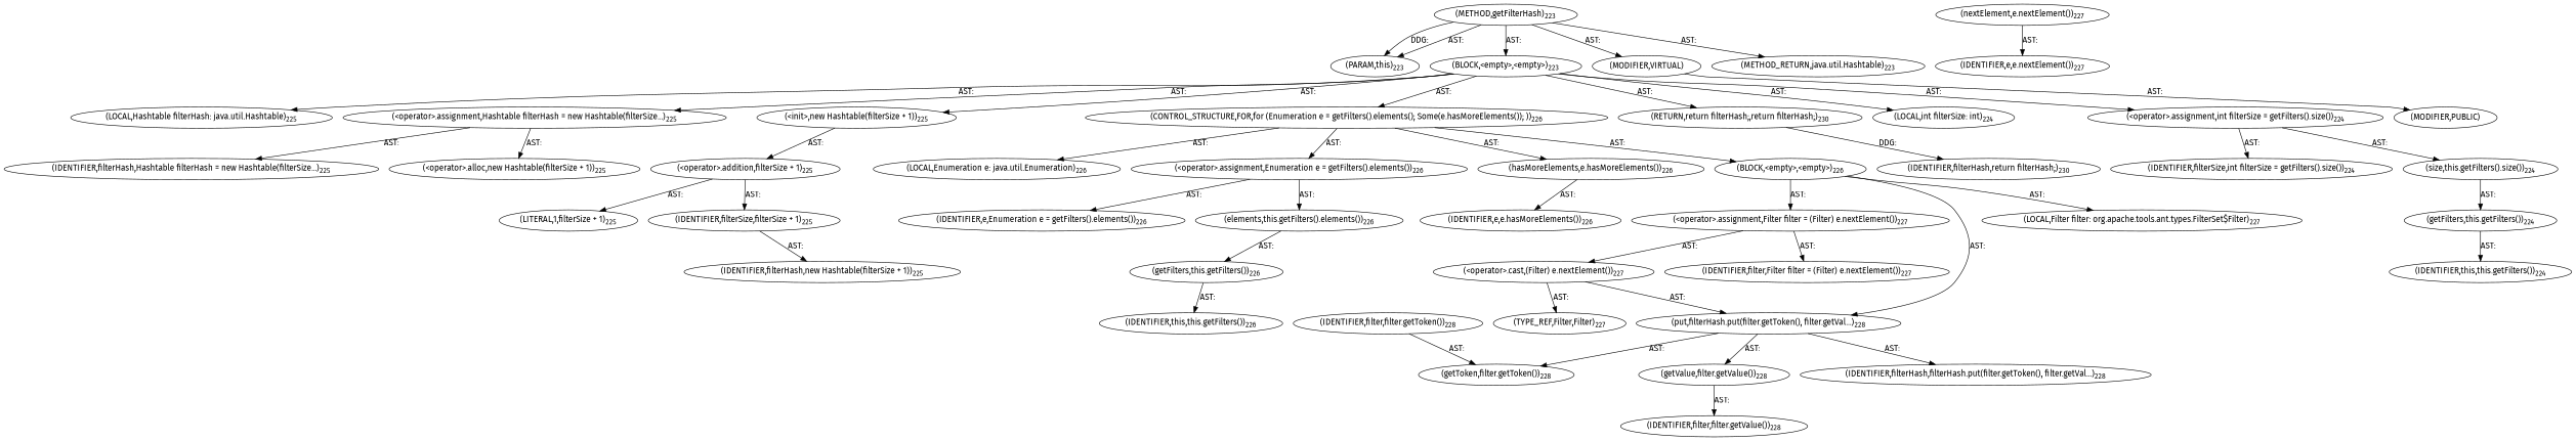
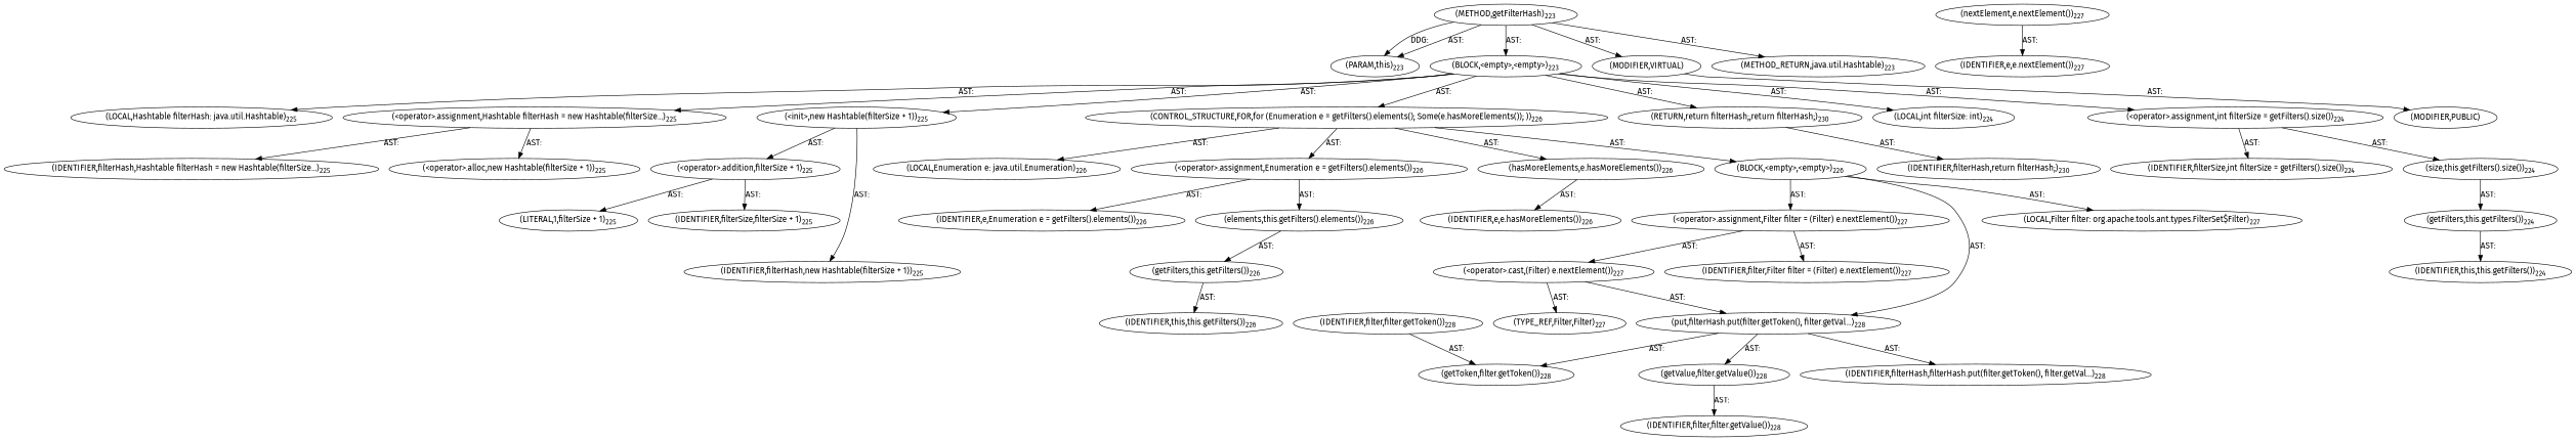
  digraph {
    fontname="Fira Sans"
    node [fontname="Fira Sans"]
    edge [fontname="Fira Sans"]
    n1 [label=<(METHOD,getFilterHash)<SUB>223</SUB>>]
    n2 [label=<(PARAM,this)<SUB>223</SUB>>]
    n3 [label=<(BLOCK,&lt;empty&gt;,&lt;empty&gt;)<SUB>223</SUB>>]
    n4 [label=<(MODIFIER,VIRTUAL)>]
    n5 [label=<(METHOD_RETURN,java.util.Hashtable)<SUB>223</SUB>>]
    n6 [label=<(LOCAL,int filterSize: int)<SUB>224</SUB>>]
    n7 [label=<(&lt;operator&gt;.assignment,int filterSize = getFilters().size())<SUB>224</SUB>>]
    n8 [label=<(LOCAL,Hashtable filterHash: java.util.Hashtable)<SUB>225</SUB>>]
    n9 [label=<(&lt;operator&gt;.assignment,Hashtable filterHash = new Hashtable(filterSize...)<SUB>225</SUB>>]
    n10 [label=<(&lt;init&gt;,new Hashtable(filterSize + 1))<SUB>225</SUB>>]
    n11 [label=<(CONTROL_STRUCTURE,FOR,for (Enumeration e = getFilters().elements(); Some(e.hasMoreElements()); ))<SUB>226</SUB>>]
    n12 [label=<(RETURN,return filterHash;,return filterHash;)<SUB>230</SUB>>]
    n13 [label=<(MODIFIER,PUBLIC)>]
    n14 [label=<(IDENTIFIER,filterSize,int filterSize = getFilters().size())<SUB>224</SUB>>]
    n15 [label=<(size,this.getFilters().size())<SUB>224</SUB>>]
    n16 [label=<(IDENTIFIER,filterHash,Hashtable filterHash = new Hashtable(filterSize...)<SUB>225</SUB>>]
    n17 [label=<(&lt;operator&gt;.alloc,new Hashtable(filterSize + 1))<SUB>225</SUB>>]
    n18 [label=<(IDENTIFIER,filterHash,new Hashtable(filterSize + 1))<SUB>225</SUB>>]
    n19 [label=<(&lt;operator&gt;.addition,filterSize + 1)<SUB>225</SUB>>]
    n20 [label=<(LOCAL,Enumeration e: java.util.Enumeration)<SUB>226</SUB>>]
    n21 [label=<(&lt;operator&gt;.assignment,Enumeration e = getFilters().elements())<SUB>226</SUB>>]
    n22 [label=<(hasMoreElements,e.hasMoreElements())<SUB>226</SUB>>]
    n23 [label=<(BLOCK,&lt;empty&gt;,&lt;empty&gt;)<SUB>226</SUB>>]
    n24 [label=<(IDENTIFIER,filterHash,return filterHash;)<SUB>230</SUB>>]
    n25 [label=<(getFilters,this.getFilters())<SUB>224</SUB>>]
    n26 [label=<(IDENTIFIER,this,this.getFilters())<SUB>224</SUB>>]
    n27 [label=<(IDENTIFIER,filterSize,filterSize + 1)<SUB>225</SUB>>]
    n28 [label=<(LITERAL,1,filterSize + 1)<SUB>225</SUB>>]
    n29 [label=<(IDENTIFIER,e,Enumeration e = getFilters().elements())<SUB>226</SUB>>]
    n30 [label=<(elements,this.getFilters().elements())<SUB>226</SUB>>]
    n31 [label=<(IDENTIFIER,e,e.hasMoreElements())<SUB>226</SUB>>]
    n32 [label=<(LOCAL,Filter filter: org.apache.tools.ant.types.FilterSet$Filter)<SUB>227</SUB>>]
    n33 [label=<(&lt;operator&gt;.assignment,Filter filter = (Filter) e.nextElement())<SUB>227</SUB>>]
    n34 [label=<(put,filterHash.put(filter.getToken(), filter.getVal...)<SUB>228</SUB>>]
    n35 [label=<(getFilters,this.getFilters())<SUB>226</SUB>>]
    n36 [label=<(IDENTIFIER,this,this.getFilters())<SUB>226</SUB>>]
    n37 [label=<(IDENTIFIER,filter,Filter filter = (Filter) e.nextElement())<SUB>227</SUB>>]
    n38 [label=<(&lt;operator&gt;.cast,(Filter) e.nextElement())<SUB>227</SUB>>]
    n39 [label=<(IDENTIFIER,filterHash,filterHash.put(filter.getToken(), filter.getVal...)<SUB>228</SUB>>]
    n40 [label=<(getToken,filter.getToken())<SUB>228</SUB>>]
    n41 [label=<(getValue,filter.getValue())<SUB>228</SUB>>]
    n42 [label=<(TYPE_REF,Filter,Filter)<SUB>227</SUB>>]
    n43 [label=<(nextElement,e.nextElement())<SUB>227</SUB>>]
    n44 [label=<(IDENTIFIER,e,e.nextElement())<SUB>227</SUB>>]
    n45 [label=<(IDENTIFIER,filter,filter.getValue())<SUB>228</SUB>>]
    n46 [label=<(IDENTIFIER,filter,filter.getToken())<SUB>228</SUB>>]
    n1 -> n2 [label="AST: "]
    n1 -> n2 [label="DDG: "]
    n1 -> n3 [label="AST: "]
    n1 -> n4 [label="AST: "]
    n1 -> n5 [label="AST: "]
    n3 -> n6 [label="AST: "]
    n3 -> n7 [label="AST: "]
    n3 -> n8 [label="AST: "]
    n3 -> n9 [label="AST: "]
    n3 -> n10 [label="AST: "]
    n3 -> n11 [label="AST: "]
    n3 -> n12 [label="AST: "]
    n4 -> n13 [label="AST: "]
    n7 -> n14 [label="AST: "]
    n7 -> n15 [label="AST: "]
    n9 -> n16 [label="AST: "]
    n9 -> n17 [label="AST: "]
-   n27 -> n18 [label="AST: "]
+   n10 -> n18 [label="AST: "]
    n10 -> n19 [label="AST: "]
    n11 -> n20 [label="AST: "]
    n11 -> n21 [label="AST: "]
    n11 -> n22 [label="AST: "]
    n11 -> n23 [label="AST: "]
-   n12 -> n24 [label="DDG: "]
+   n12 -> n24 [label="AST: "]
    n15 -> n25 [label="AST: "]
    n19 -> n27 [label="AST: "]
    n19 -> n28 [label="AST: "]
    n21 -> n29 [label="AST: "]
    n21 -> n30 [label="AST: "]
    n22 -> n31 [label="AST: "]
    n23 -> n32 [label="AST: "]
    n23 -> n33 [label="AST: "]
    n23 -> n34 [label="AST: "]
    n25 -> n26 [label="AST: "]
    n30 -> n35 [label="AST: "]
    n33 -> n37 [label="AST: "]
    n33 -> n38 [label="AST: "]
    n34 -> n39 [label="AST: "]
    n34 -> n40 [label="AST: "]
    n34 -> n41 [label="AST: "]
    n35 -> n36 [label="AST: "]
    n38 -> n34 [label="AST: "]
    n38 -> n42 [label="AST: "]
    n41 -> n45 [label="AST: "]
    n43 -> n44 [label="AST: "]
    n46 -> n40 [label="AST: "]
  }
